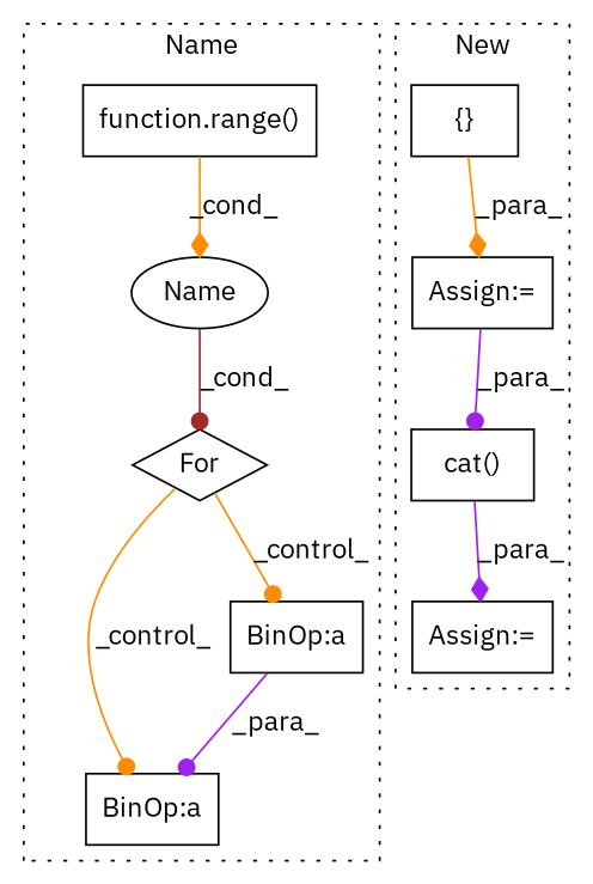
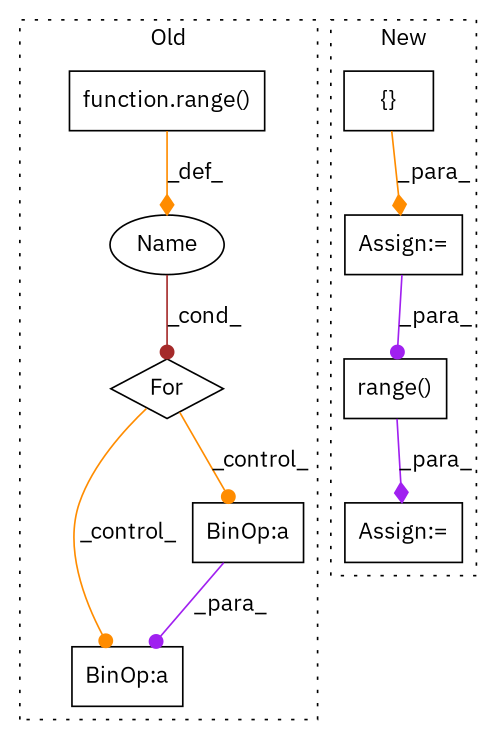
  digraph {
    fontname="IBM Plex Sans"
    node [a=75 fontname="IBM Plex Sans" l=3 shape=box]
    edge [arrowhead=dot color=darkorange fontname="IBM Plex Sans"]
    n1 [l="6,1" label="function.range()" s="12125,12148"]
    n2 [a=107 l="4,14" label=For s="12116,12149" shape=diamond]
    n3 [a=82 label="BinOp:a" s=12192]
    n4 [a=87 l=1 label=Name s=12120 shape=ellipse]
    n5 [a=82 label="BinOp:a" s=12213]
-   n6 [l="10,1" label="cat()" s="14712,14725"]
+   n6 [l="10,1" label="range()" s="14712,14725"]
    n7 [a=59 l="2,1" label="{}" s="14437,14437"]
    n8 [a=68 label="Assign:=" s=14709]
    n9 [a=68 label="Assign:=" s=14434]
    subgraph cluster_1 {
-     label=Name
+     label=Old
      style=dotted
      n1
      n2
      n3
      n4
      n5
    }
    subgraph cluster_2 {
      label=New
      style=dotted
      n6
      n7
      n8
      n9
    }
-   n1 -> n4 [arrowhead=diamond label=_cond_]
+   n1 -> n4 [arrowhead=diamond label=_def_]
    n2 -> n3 [label=_control_]
    n2 -> n5 [label=_control_]
    n4 -> n2 [color=brown label=_cond_]
    n5 -> n3 [color=purple label=_para_]
    n6 -> n8 [arrowhead=diamond color=purple label=_para_]
    n7 -> n9 [arrowhead=diamond label=_para_]
    n9 -> n6 [color=purple label=_para_]
  }
